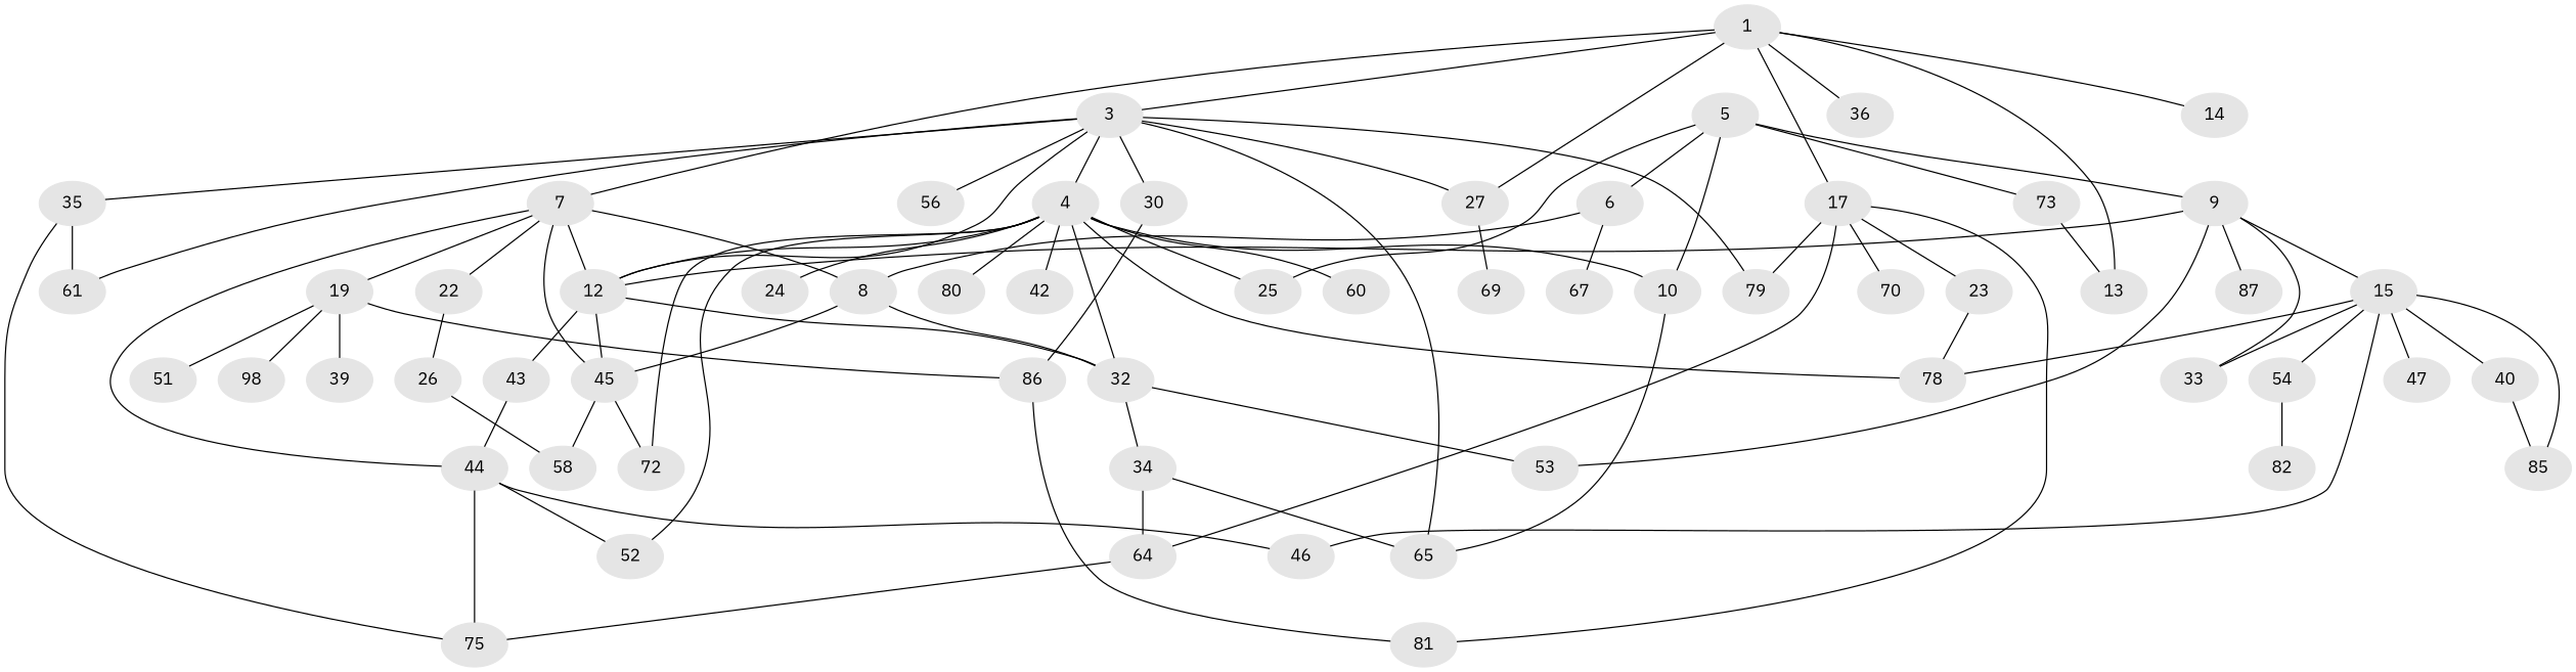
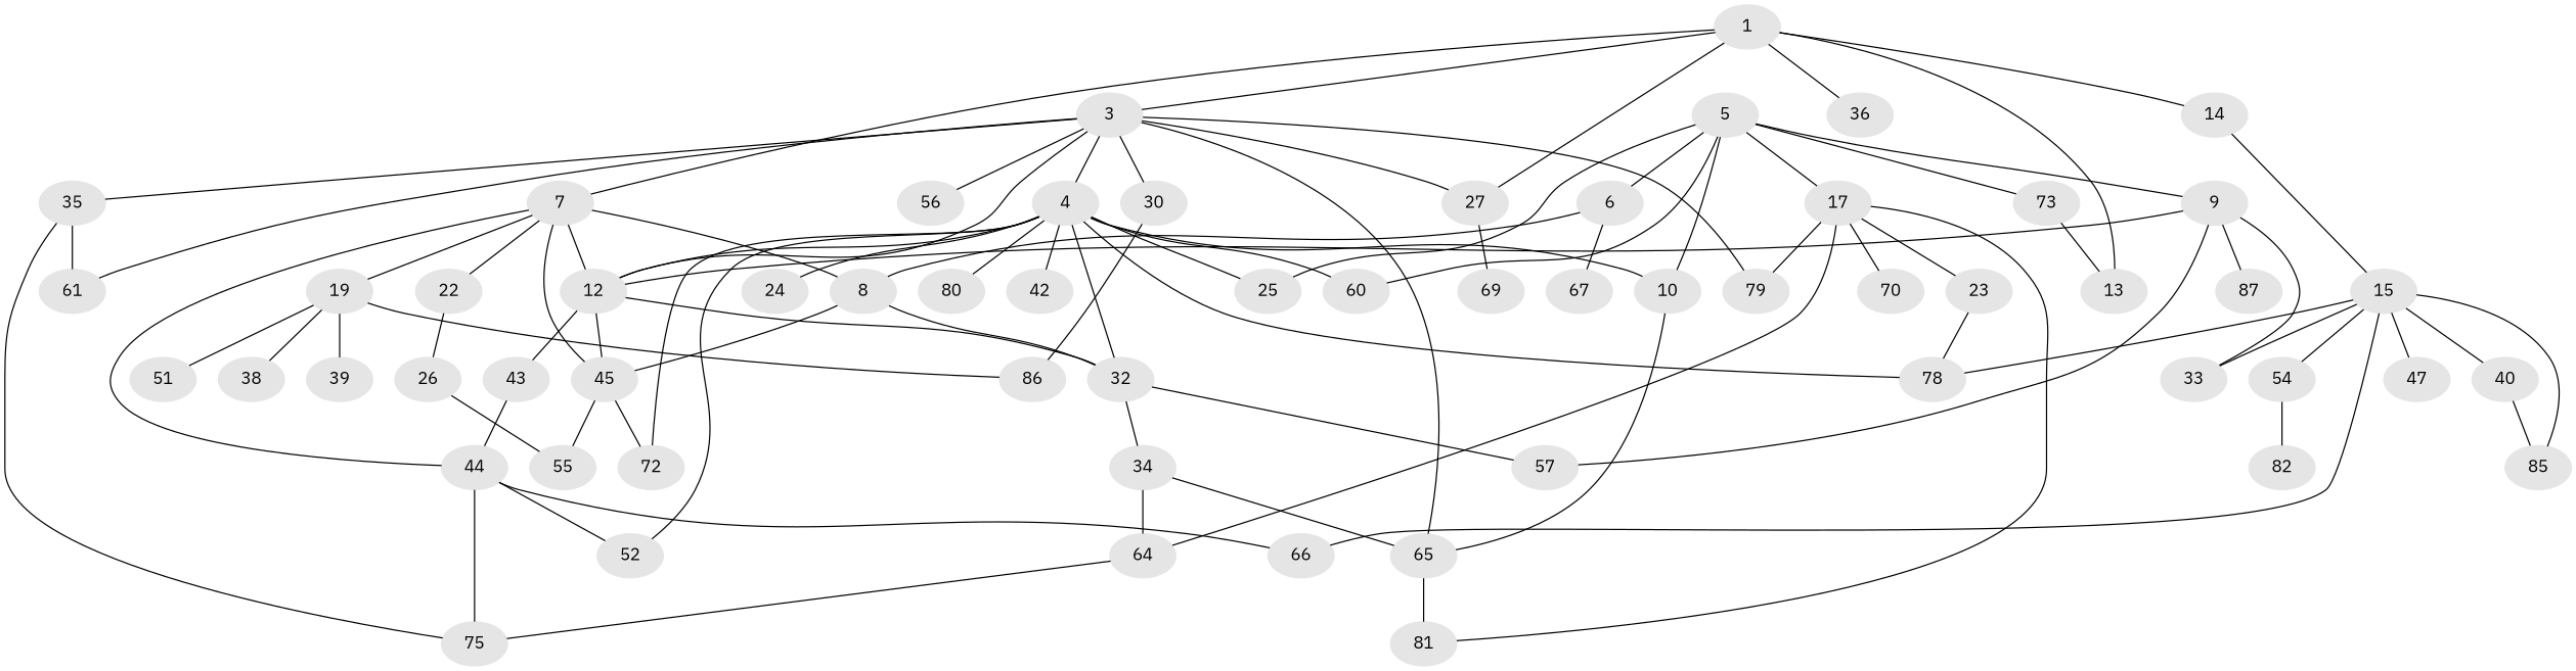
  graph {
    fontname="IBM Plex Sans"
    node [color=gray90 fontname="IBM Plex Sans" style=filled]
    edge [fontname="IBM Plex Sans"]
    1 [super="+2"]
    3 [super="+29"]
    7 [super="+77"]
    13
    14 [super="+41"]
    17 [super="+20"]
    27 [super="+48"]
    36
    4 [super="+11"]
    12 [super="+37"]
    30
    35
    56
    61
    65 [super="+74"]
    79
    8
    19 [super="+31"]
    22
    44 [super="+63"]
    45 [super="+84"]
    23 [super="+71"]
    64 [super="+68"]
    70
    81
    69
    10 [super="+50"]
    24
    25
    32 [super="+53"]
    42
    52 [super="+66"]
    72
    78
    80
    60
    43 [super="+62"]
    86
    75 [super="+76"]
    5 [super="+18"]
    6 [super="+28"]
    9 [super="+21"]
    73
-   57 [super="+83" label=53]
+   57 [super="+83"]
    34 [super="+58"]
    67
    15 [super="+16"]
    33 [super="+49"]
    87
-   38 [label=98]
+   38
    39
    51
    26
-   46
-   55 [label=58]
+   46 [label=66]
+   55
    40 [super="+59"]
    47
    54
    85
    82
    1 -- 3
    1 -- 7 [weight=2]
    1 -- 13
    1 -- 14
-   1 -- 17
+   5 -- 17
    1 -- 27
    1 -- 36
    3 -- 27
    3 -- 4
    3 -- 12
    3 -- 30
    3 -- 35
    3 -- 56
    3 -- 61
    3 -- 65
    3 -- 79
    7 -- 12
    7 -- 8
    7 -- 19
    7 -- 22
    7 -- 44
    7 -- 45
    17 -- 79
    17 -- 23
    17 -- 64
    17 -- 70
    17 -- 81
    27 -- 69
    4 -- 12
    4 -- 10
    4 -- 24
    4 -- 25
    4 -- 32
    4 -- 42
    4 -- 52
    4 -- 72
    4 -- 78
    4 -- 80
    4 -- 60
    12 -- 45
    12 -- 32
    12 -- 43
    30 -- 86
    35 -- 61
    35 -- 75
-   86 -- 81
+   65 -- 81
    8 -- 45
    8 -- 32
    19 -- 86
    19 -- 38
    19 -- 39
    19 -- 51
    22 -- 26
    44 -- 52
    44 -- 75
    44 -- 46
    45 -- 72
    45 -- 55
    23 -- 78
    64 -- 75
    10 -- 65
    32 -- 57
    32 -- 34
    43 -- 44
    5 -- 10
    5 -- 25
+   5 -- 60
    5 -- 6
    5 -- 9
    5 -- 73
    6 -- 8
    6 -- 67
    9 -- 12
    9 -- 57
-   9 -- 15
+   14 -- 15
    9 -- 33
    9 -- 87
    73 -- 13 [weight=2]
    34 -- 65
    34 -- 64
    15 -- 78
    15 -- 33
    15 -- 46
    15 -- 40
    15 -- 47
    15 -- 54
    15 -- 85
    26 -- 55
    40 -- 85
    54 -- 82
  }
